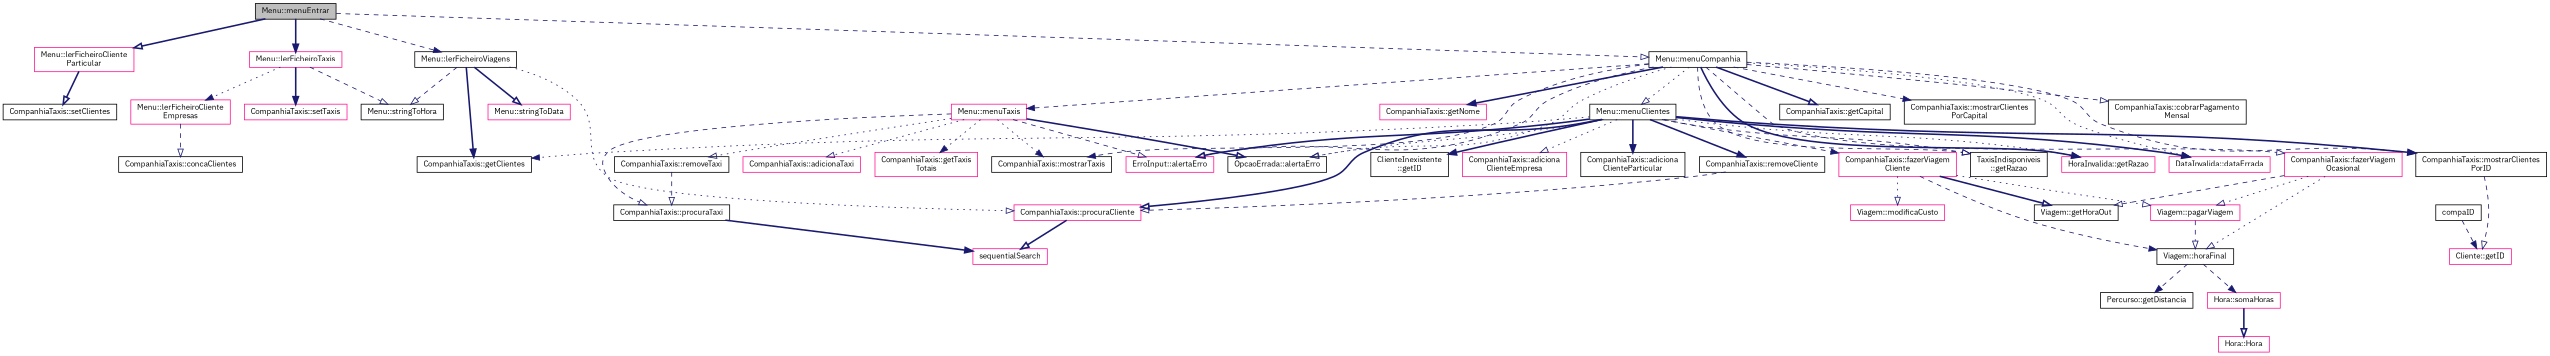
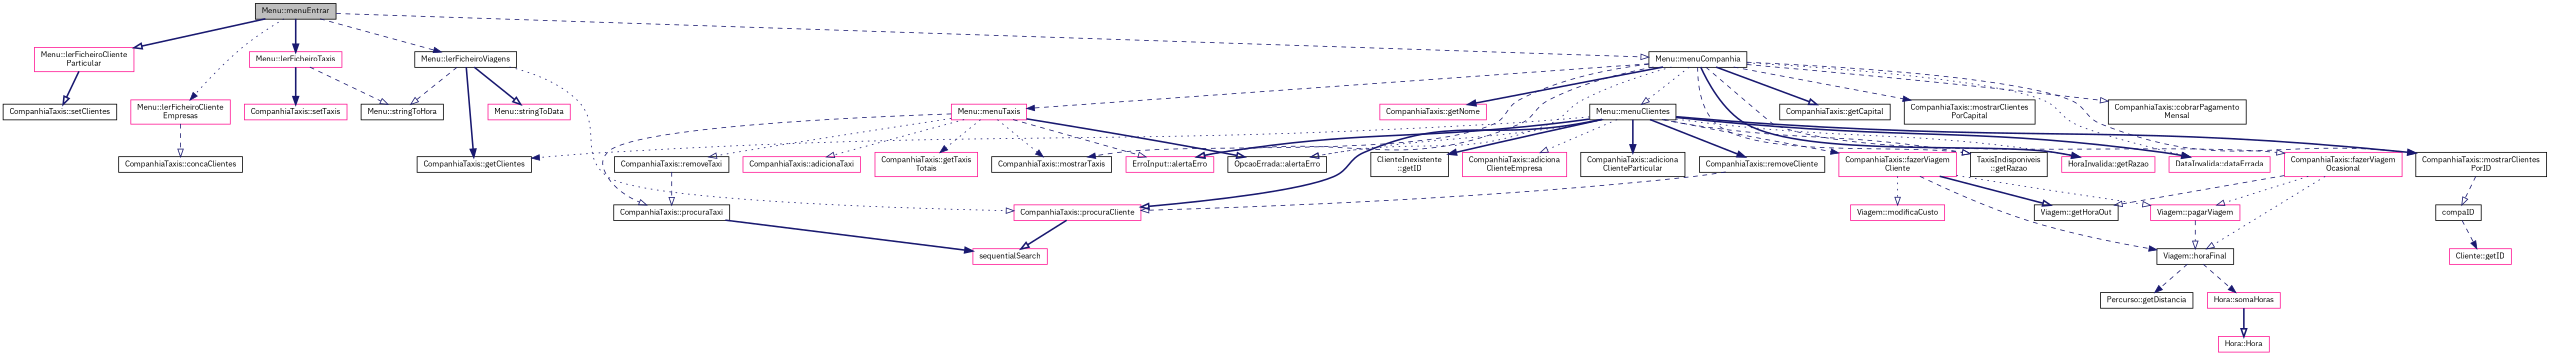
  digraph {
    fontname="IBM Plex Sans"
    rankdir=TB
    node [color=black fillcolor=white fontname="IBM Plex Sans" fontsize=10 shape=record style=filled]
    edge [arrowhead=onormal color=midnightblue fontname="IBM Plex Sans" fontsize=10 labelfontname=Helvetica labelfontsize=10 style=dashed]
    n1 [fillcolor=grey75 fontcolor=black height=0.2 label="Menu::menuEntrar" width=0.4]
    n2 [color=deeppink height=0.2 label="Menu::lerFicheiroCliente\lParticular" width=0.4]
    n3 [color=deeppink height=0.2 label="Menu::lerFicheiroCliente\lEmpresas" width=0.4]
    n4 [height=0.2 label="Menu::lerFicheiroViagens" width=0.4]
    n5 [color=deeppink height=0.2 label="Menu::lerFicheiroTaxis" width=0.4]
    n6 [height=0.2 label="Menu::menuCompanhia" width=0.4]
    n7 [height=0.2 label="CompanhiaTaxis::setClientes" width=0.4]
    n8 [height=0.2 label="CompanhiaTaxis::concaClientes" width=0.4]
    n9 [color=deeppink height=0.2 label="Menu::stringToData" width=0.4]
    n10 [height=0.2 label="Menu::stringToHora" width=0.4]
    n11 [color=deeppink height=0.2 label="CompanhiaTaxis::procuraCliente" width=0.4]
    n12 [height=0.2 label="CompanhiaTaxis::getClientes" width=0.4]
    n13 [color=deeppink height=0.2 label="CompanhiaTaxis::setTaxis" width=0.4]
    n14 [color=deeppink height=0.2 label="CompanhiaTaxis::getNome" width=0.4]
    n15 [height=0.2 label="CompanhiaTaxis::mostrarClientes\lPorID" width=0.4]
    n16 [height=0.2 label="Menu::menuClientes" width=0.4]
    n17 [height=0.2 label="OpcaoErrada::alertaErro" width=0.4]
    n18 [color=deeppink height=0.2 label="ErroInput::alertaErro" width=0.4]
    n19 [height=0.2 label="TaxisIndisponiveis\l::getRazao" width=0.4]
    n20 [color=deeppink height=0.2 label="HoraInvalida::getRazao" width=0.4]
    n21 [color=deeppink height=0.2 label="DataInvalida::dataErrada" width=0.4]
    n22 [height=0.2 label="CompanhiaTaxis::getCapital" width=0.4]
    n23 [color=deeppink height=0.2 label="CompanhiaTaxis::fazerViagem\lOcasional" width=0.4]
    n24 [height=0.2 label="CompanhiaTaxis::mostrarClientes\lPorCapital" width=0.4]
    n25 [height=0.2 label="CompanhiaTaxis::mostrarTaxis" width=0.4]
    n26 [color=deeppink height=0.2 label="Menu::menuTaxis" width=0.4]
    n27 [height=0.2 label="CompanhiaTaxis::cobrarPagamento\lMensal" width=0.4]
    n28 [color=deeppink height=0.2 label=sequentialSearch width=0.4]
    n29 [height=0.2 label=compaID width=0.4]
    n30 [color=deeppink height=0.2 label="CompanhiaTaxis::adiciona\lClienteEmpresa" width=0.4]
    n31 [height=0.2 label="CompanhiaTaxis::adiciona\lClienteParticular" width=0.4]
    n32 [height=0.2 label="CompanhiaTaxis::removeCliente" width=0.4]
    n33 [color=deeppink height=0.2 label="CompanhiaTaxis::fazerViagem\lCliente" width=0.4]
    n34 [height=0.2 label="ClienteInexistente\l::getID" width=0.4]
    n35 [height=0.2 label="Viagem::horaFinal" width=0.4]
    n36 [height=0.2 label="Viagem::getHoraOut" width=0.4]
    n37 [color=deeppink height=0.2 label="Viagem::pagarViagem" width=0.4]
    n38 [color=deeppink height=0.2 label="CompanhiaTaxis::adicionaTaxi" width=0.4]
    n39 [height=0.2 label="CompanhiaTaxis::removeTaxi" width=0.4]
    n40 [height=0.2 label="CompanhiaTaxis::procuraTaxi" width=0.4]
    n41 [color=deeppink height=0.2 label="CompanhiaTaxis::getTaxis\lTotais" width=0.4]
    n42 [color=deeppink height=0.2 label="Cliente::getID" width=0.4]
    n43 [color=deeppink height=0.2 label="Viagem::modificaCusto" width=0.4]
    n44 [height=0.2 label="Percurso::getDistancia" width=0.4]
    n45 [color=deeppink height=0.2 label="Hora::somaHoras" width=0.4]
    n46 [color=deeppink height=0.2 label="Hora::Hora" width=0.4]
    n1 -> n2 [style=bold]
-   n5 -> n3 [arrowhead=normal style=dotted]
+   n1 -> n3 [arrowhead=normal style=dotted]
    n1 -> n4 [arrowhead=normal]
    n1 -> n5 [arrowhead=normal style=bold]
    n1 -> n6
    n2 -> n7 [style=bold]
    n3 -> n8
    n4 -> n9 [style=bold]
    n4 -> n10
    n4 -> n11 [style=dotted]
    n4 -> n12 [arrowhead=normal style=bold]
    n5 -> n10
    n5 -> n13 [arrowhead=normal style=bold]
    n6 -> n14 [arrowhead=normal style=bold]
    n6 -> n15 [arrowhead=normal]
    n6 -> n16 [style=dotted]
    n6 -> n17 [style=dotted]
    n6 -> n18
    n6 -> n19
    n6 -> n20 [arrowhead=normal style=bold]
    n6 -> n21 [arrowhead=normal style=dotted]
    n6 -> n22 [style=bold]
    n6 -> n23
    n6 -> n24 [arrowhead=normal]
    n6 -> n25 [arrowhead=normal]
    n6 -> n26 [arrowhead=normal]
    n6 -> n27
    n11 -> n28 [style=bold]
-   n15 -> n42
+   n15 -> n29
    n16 -> n11 [style=bold]
    n16 -> n12 [arrowhead=normal style=dotted]
    n16 -> n15 [style=bold]
    n16 -> n17 [style=dotted]
    n16 -> n18 [style=bold]
    n16 -> n19
    n16 -> n20 [style=dotted]
    n16 -> n21 [style=bold]
    n16 -> n30 [style=dotted]
    n16 -> n31 [arrowhead=normal style=bold]
    n16 -> n32 [arrowhead=normal style=bold]
    n16 -> n33 [arrowhead=normal]
    n16 -> n34 [arrowhead=normal style=bold]
    n23 -> n35 [style=dotted]
    n23 -> n36
    n23 -> n37 [style=dotted]
    n26 -> n17 [style=bold]
    n26 -> n18
    n26 -> n25 [arrowhead=normal style=dotted]
    n26 -> n38 [style=dotted]
    n26 -> n39 [style=dotted]
    n26 -> n40
    n26 -> n41 [arrowhead=normal style=dotted]
    n29 -> n42 [arrowhead=normal]
    n32 -> n11
    n33 -> n35 [arrowhead=normal]
    n33 -> n36 [style=bold]
    n33 -> n37 [style=dotted]
    n33 -> n43 [style=dotted]
    n35 -> n44 [arrowhead=normal]
    n35 -> n45 [arrowhead=normal]
    n37 -> n35
    n39 -> n40
    n40 -> n28 [arrowhead=normal style=bold]
    n45 -> n46 [style=bold]
  }
